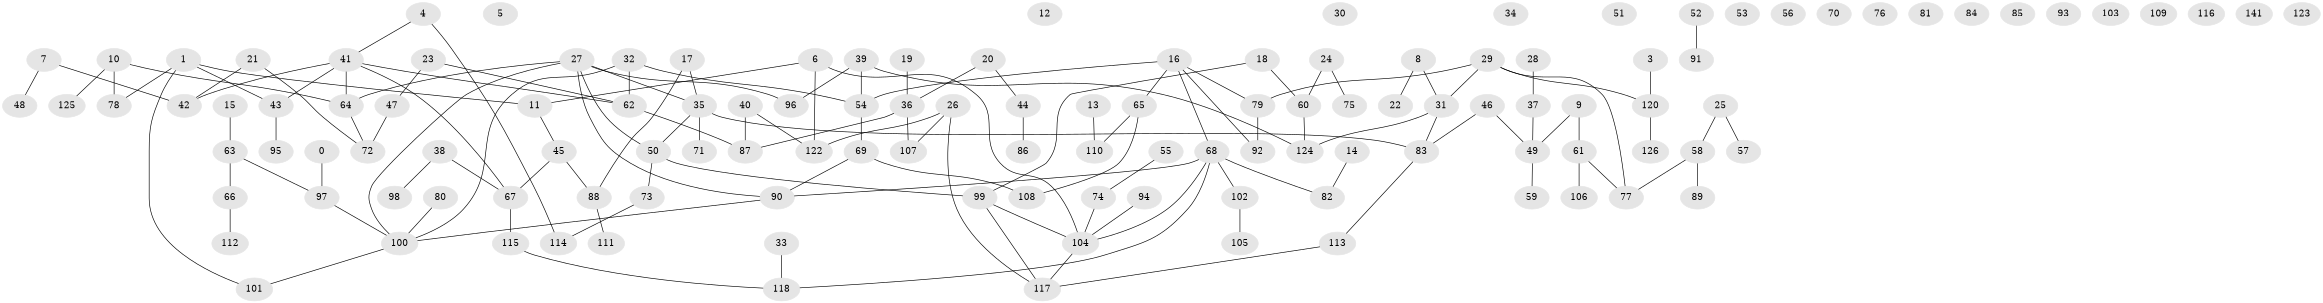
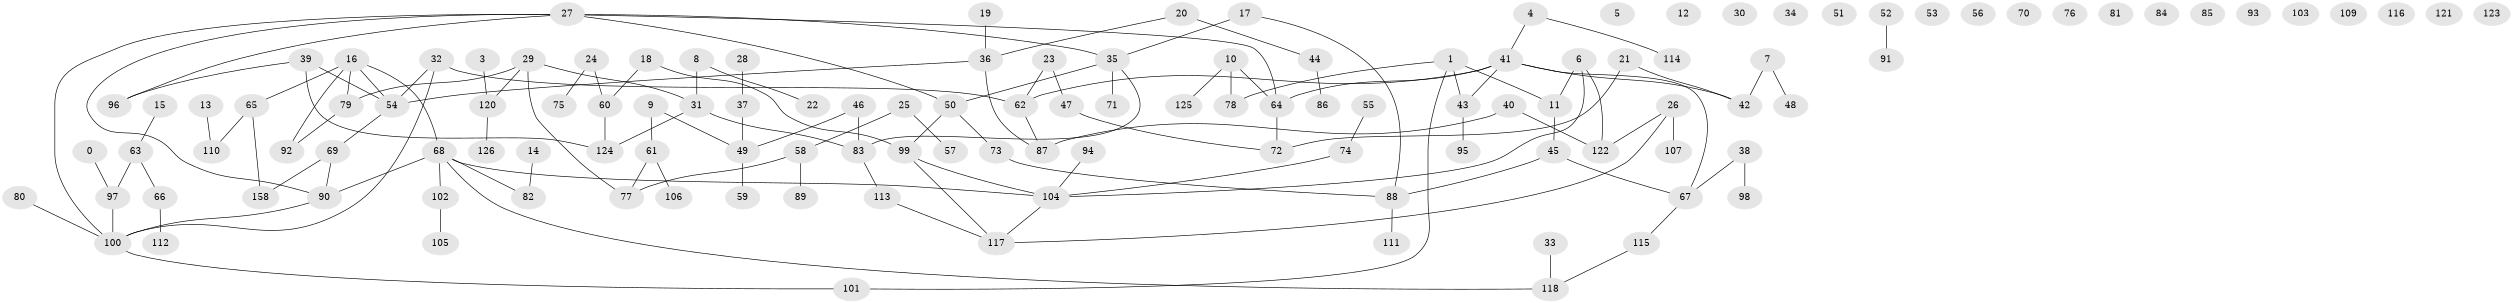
  graph {
    node [color=gray90 style=filled]
    1
    11
    43
    78
    101
    45
    95
    n8 [label=0]
    97
    100
    3
    120
    126
    4
    41
    114
    42
    64
    62
    67
    5
    6
    104
    122
    117
    7
    48
    8
    22
    31
    83
    124
    9
    49
    61
    59
    77
    106
    10
    125
    72
    88
    12
    13
    110
    14
    82
    15
    63
    66
    16
    54
    65
    68
    79
    92
    69
-   108
+   108 [label=158]
    90
    118
    102
    17
    35
    50
    71
    111
    18
    60
    99
    19
    36
    107
    87
    20
    44
    86
    21
    23
    47
    24
    75
    25
    57
    58
    89
    26
    27
    96
    73
    28
    37
    29
    30
    113
    32
    33
    34
    38
    98
    115
    39
    40
    46
    51
    52
    91
    53
    55
    74
    56
    112
    105
    70
    76
    80
    81
    84
    85
    93
    94
    103
    109
    116
-   121 [label=141]
+   121
    123
    1 -- 11
    1 -- 43
    1 -- 78
    1 -- 101
    11 -- 45
    43 -- 95
    45 -- 67
    45 -- 88
    n8 -- 97
    97 -- 100
    100 -- 101
    3 -- 120
    120 -- 126
    4 -- 41
    4 -- 114
    41 -- 43
    41 -- 42
    41 -- 64
    41 -- 62
    41 -- 67
    64 -- 72
    62 -- 87
    67 -- 115
    6 -- 11
    6 -- 104
    6 -- 122
    104 -- 117
    7 -- 42
    7 -- 48
    8 -- 22
    8 -- 31
    31 -- 83
    31 -- 124
    83 -- 113
    9 -- 49
    9 -- 61
    49 -- 59
    61 -- 77
    61 -- 106
    10 -- 78
    10 -- 64
    10 -- 125
    88 -- 111
    13 -- 110
    14 -- 82
    15 -- 63
    63 -- 97
    63 -- 66
    66 -- 112
    16 -- 54
    16 -- 65
    16 -- 68
    16 -- 79
    16 -- 92
    54 -- 69
    65 -- 110
    65 -- 108
    68 -- 104
    68 -- 82
    68 -- 90
    68 -- 118
    68 -- 102
    79 -- 92
    69 -- 108
    69 -- 90
    90 -- 100
    102 -- 105
    17 -- 88
    17 -- 35
    35 -- 83
    35 -- 50
    35 -- 71
    50 -- 99
    50 -- 73
    18 -- 60
    18 -- 99
    60 -- 124
    99 -- 104
    99 -- 117
    19 -- 36
-   36 -- 107
+   36 -- 54
    36 -- 87
    20 -- 36
    20 -- 44
    44 -- 86
    21 -- 42
    21 -- 72
    23 -- 62
    23 -- 47
    47 -- 72
    24 -- 60
    24 -- 75
    25 -- 57
    25 -- 58
    58 -- 77
    58 -- 89
    26 -- 122
    26 -- 117
    26 -- 107
    27 -- 100
    27 -- 64
    27 -- 90
    27 -- 35
    27 -- 50
    27 -- 96
-   73 -- 114
+   73 -- 88
    28 -- 37
    37 -- 49
    29 -- 120
    29 -- 31
    29 -- 77
    29 -- 79
    113 -- 117
    32 -- 100
    32 -- 62
    32 -- 54
    33 -- 118
    38 -- 67
    38 -- 98
    115 -- 118
    39 -- 124
    39 -- 54
    39 -- 96
    40 -- 122
    40 -- 87
    46 -- 83
    46 -- 49
    52 -- 91
    55 -- 74
    74 -- 104
    80 -- 100
    94 -- 104
  }
